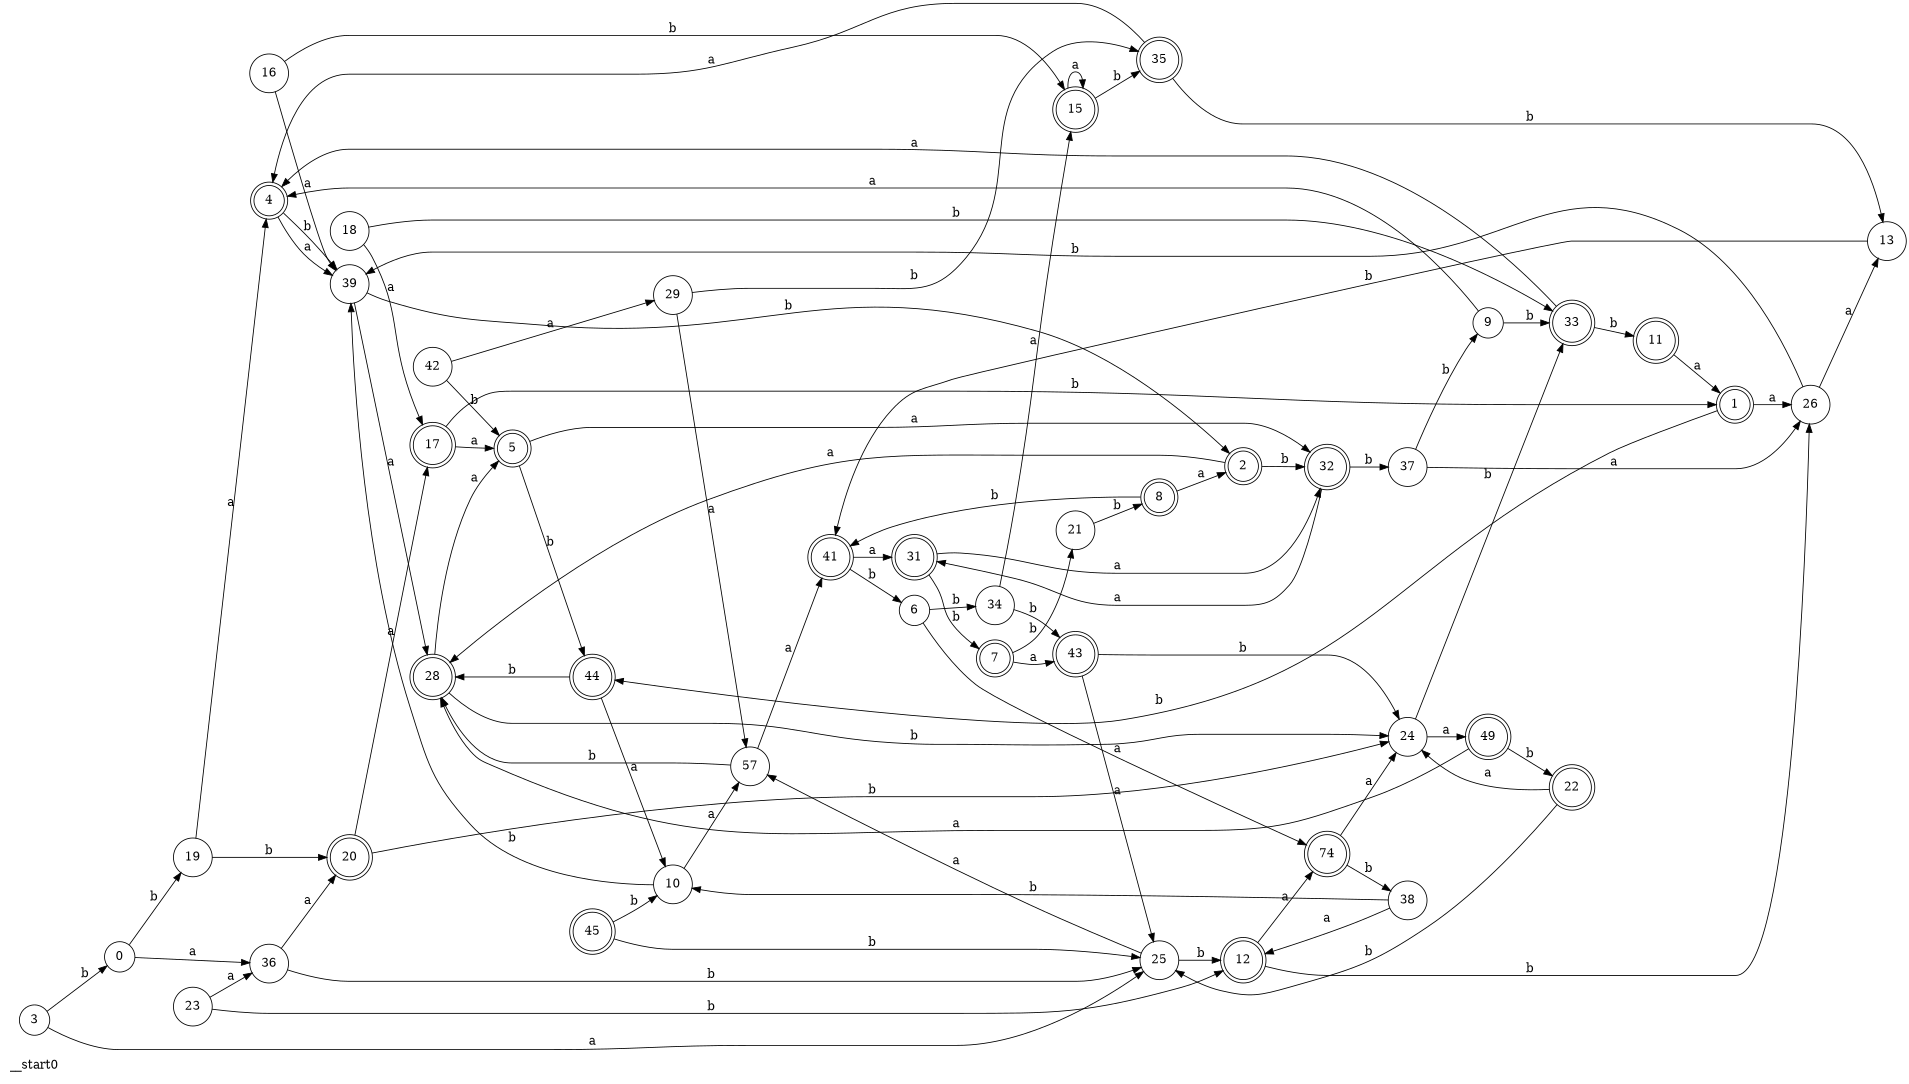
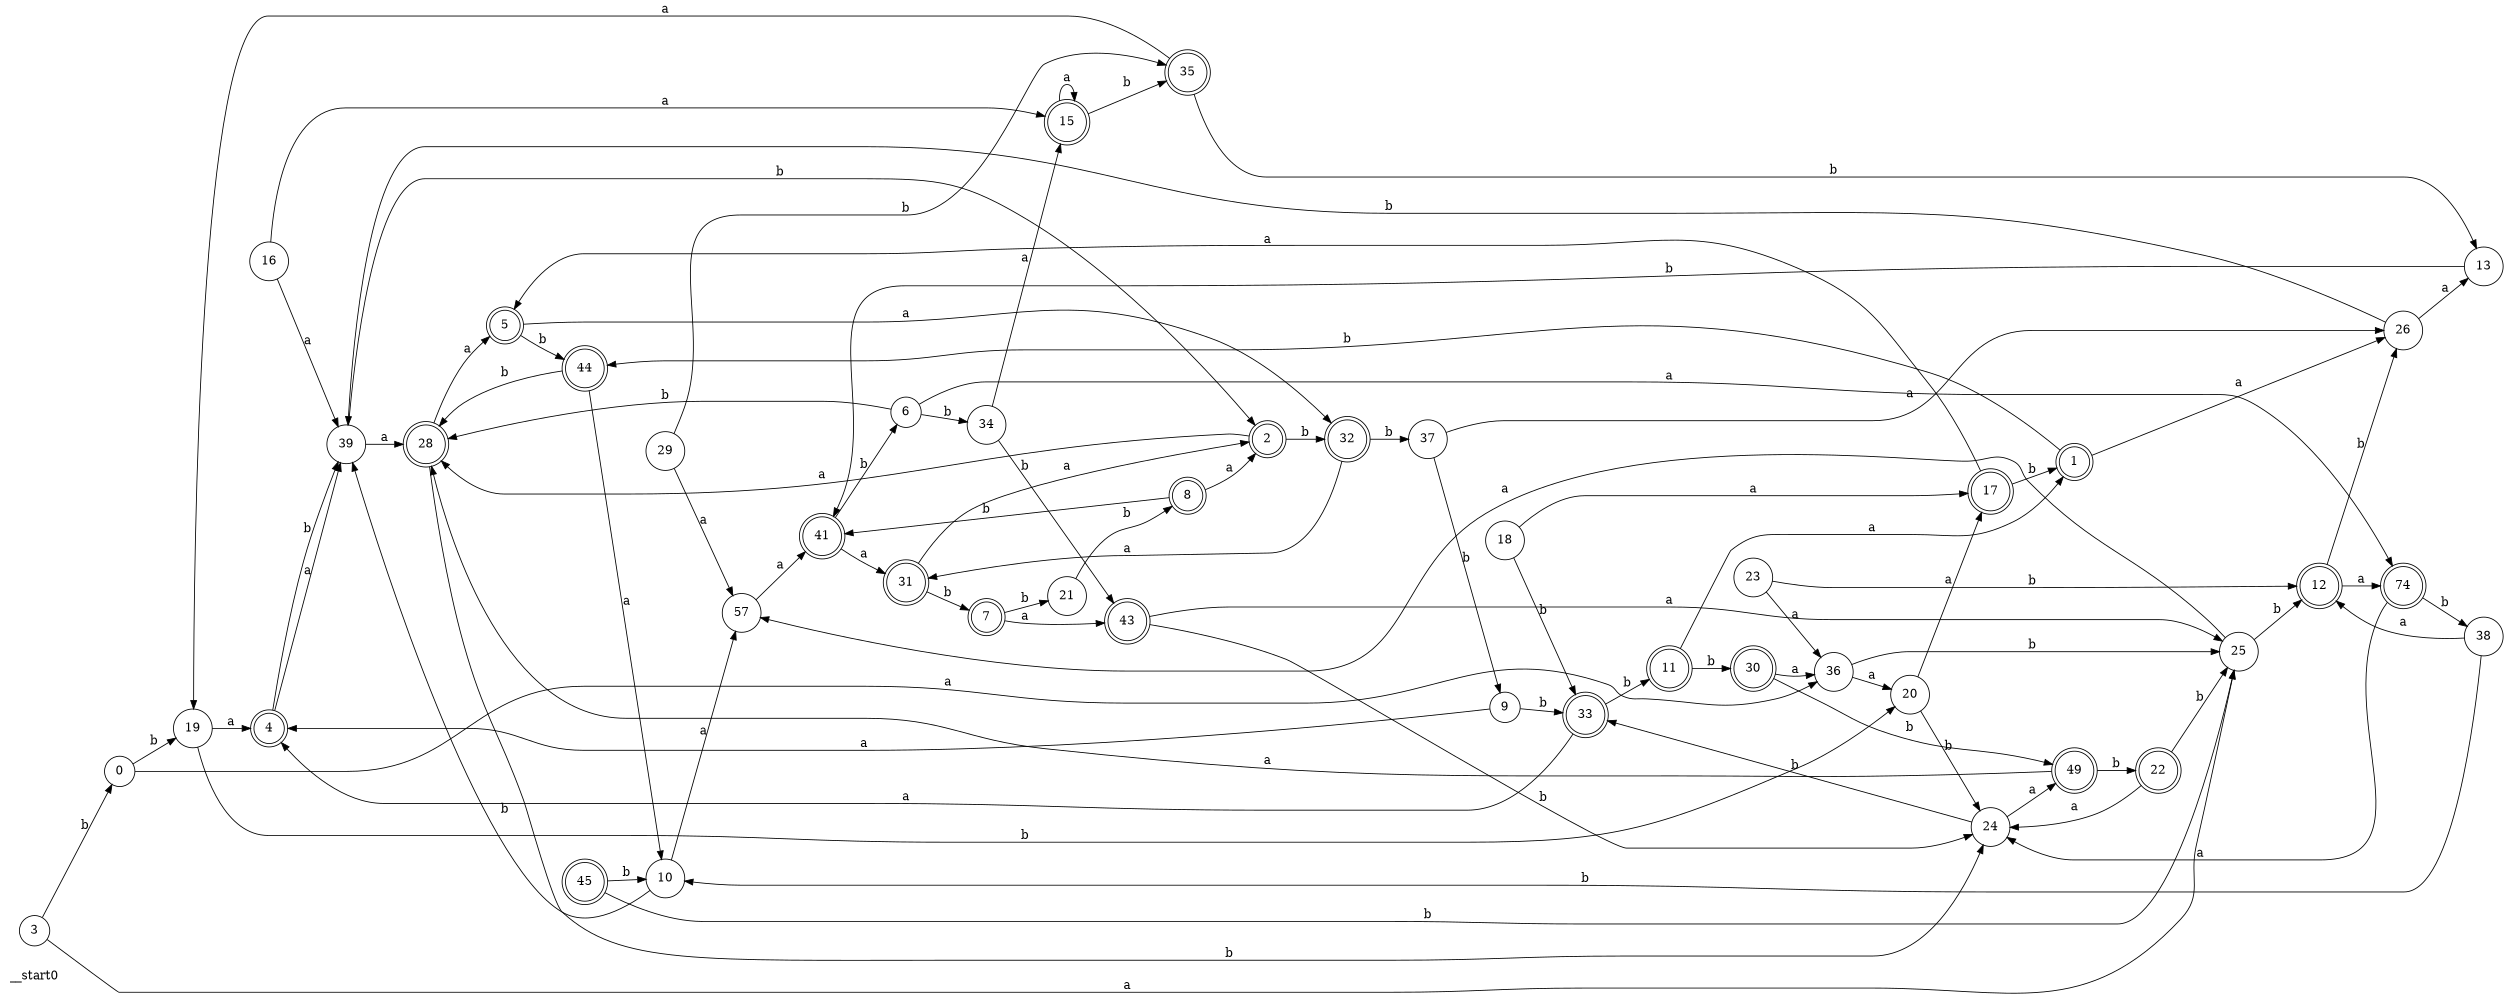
  digraph {
    rankdir=LR
    node [shape=doublecircle color=black fillcolor=white style=filled]
    __start0 [shape=none color="" fillcolor="" style=""]
    n2 [label=0 shape=circle]
    n3 [label=19 shape=circle]
    n4 [label=36 shape=circle]
    n5 [label=4 style="rounded,filled"]
-   n6 [label=20 style="rounded,filled"]
+   n6 [label=20 shape=circle style="rounded,filled"]
    n7 [label=25 shape=circle]
    n8 [label=1 style="rounded,filled"]
    n9 [label=26 shape=circle]
    n10 [label=44]
    n11 [label=39 shape=circle]
    n12 [label=13 shape=circle]
    n13 [label=28 style="rounded,filled"]
    n14 [label=10 shape=circle]
    n15 [label=2 style="rounded,filled"]
    n16 [label=32 style="rounded,filled"]
    n17 [label=5 style="rounded,filled"]
    n18 [label=24 shape=circle]
    n19 [label=31 style="rounded,filled"]
    n20 [label=37 shape=circle]
    n21 [label=3 shape=circle]
    n22 [label=57 shape=circle]
    n23 [label=12 style="rounded,filled"]
    n24 [label=6 shape=circle]
    n25 [label=74 style="rounded,filled"]
    n26 [label=34 shape=circle]
    n27 [label=38 shape=circle]
    n28 [label=43 style="rounded,filled"]
    n29 [label=15 style="rounded,filled"]
    n30 [label=7 style="rounded,filled"]
    n31 [label=21 shape=circle]
    n32 [label=8 style="rounded,filled"]
    n33 [label=41 style="rounded,filled"]
    n34 [label=9 shape=circle]
    n35 [label=33 style="rounded,filled"]
    n36 [label=11 style="rounded,filled"]
+   n37 [label=30 style="rounded,filled"]
    n38 [label=49 style="rounded,filled"]
    n39 [label=35 style="rounded,filled"]
    n40 [label=16 shape=circle]
    n41 [label=17 style="rounded,filled"]
    n42 [label=18 shape=circle]
    n43 [label=22 style="rounded,filled"]
    n44 [label=23 shape=circle]
    n45 [label=29 shape=circle]
-   n46 [label=42 shape=circle]
    n47 [label=45 style="rounded,filled"]
    n2 -> n3 [label=b]
    n2 -> n4 [label=a]
    n3 -> n5 [label=a]
    n3 -> n6 [label=b]
    n4 -> n6 [label=a]
    n4 -> n7 [label=b]
    n5 -> n11 [label=a]
    n5 -> n11 [label=b]
    n6 -> n18 [label=b]
    n6 -> n41 [label=a]
    n7 -> n22 [label=a]
    n7 -> n23 [label=b]
    n8 -> n9 [label=a]
    n8 -> n10 [label=b]
    n9 -> n11 [label=b]
    n9 -> n12 [label=a]
    n10 -> n13 [label=b]
    n10 -> n14 [label=a]
    n11 -> n13 [label=a]
    n11 -> n15 [label=b]
    n12 -> n33 [label=b]
    n13 -> n17 [label=a]
    n13 -> n18 [label=b]
    n14 -> n11 [label=b]
    n14 -> n22 [label=a]
    n15 -> n13 [label=a]
    n15 -> n16 [label=b]
    n16 -> n19 [label=a]
    n16 -> n20 [label=b]
    n17 -> n10 [label=b]
    n17 -> n16 [label=a]
    n18 -> n35 [label=b]
    n18 -> n38 [label=a]
-   n19 -> n16 [label=a]
+   n19 -> n15 [label=a]
    n19 -> n30 [label=b]
    n20 -> n9 [label=a]
    n20 -> n34 [label=b]
    n21 -> n2 [label=b]
    n21 -> n7 [label=a]
-   n22 -> n13 [label=b]
+   n24 -> n13 [label=b]
    n22 -> n33 [label=a]
    n23 -> n9 [label=b]
    n23 -> n25 [label=a]
    n24 -> n25 [label=a]
    n24 -> n26 [label=b]
    n25 -> n18 [label=a]
    n25 -> n27 [label=b]
    n26 -> n28 [label=b]
    n26 -> n29 [label=a]
    n27 -> n14 [label=b]
    n27 -> n23 [label=a]
    n28 -> n7 [label=a]
    n28 -> n18 [label=b]
    n29 -> n29 [label=a]
    n29 -> n39 [label=b]
    n30 -> n28 [label=a]
    n30 -> n31 [label=b]
    n31 -> n32 [label=b]
    n32 -> n15 [label=a]
    n32 -> n33 [label=b]
    n33 -> n19 [label=a]
    n33 -> n24 [label=b]
    n34 -> n5 [label=a]
    n34 -> n35 [label=b]
    n35 -> n5 [label=a]
    n35 -> n36 [label=b]
    n36 -> n8 [label=a]
+   n36 -> n37 [label=b]
+   n37 -> n4 [label=a]
+   n37 -> n38 [label=b]
    n38 -> n13 [label=a]
    n38 -> n43 [label=b]
-   n39 -> n5 [label=a]
+   n39 -> n3 [label=a]
    n39 -> n12 [label=b]
    n40 -> n11 [label=a]
-   n40 -> n29 [label=b]
+   n40 -> n29 [label=a]
    n41 -> n8 [label=b]
    n41 -> n17 [label=a]
    n42 -> n35 [label=b]
    n42 -> n41 [label=a]
    n43 -> n7 [label=b]
    n43 -> n18 [label=a]
    n44 -> n4 [label=a]
    n44 -> n23 [label=b]
    n45 -> n22 [label=a]
    n45 -> n39 [label=b]
-   n46 -> n17 [label=b]
-   n46 -> n45 [label=a]
    n47 -> n7 [label=b]
    n47 -> n14 [label=b]
  }
